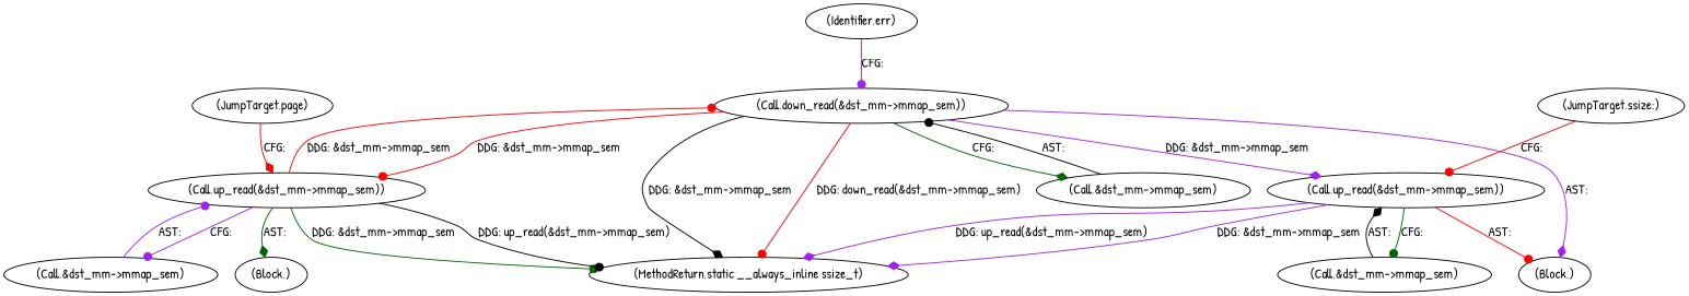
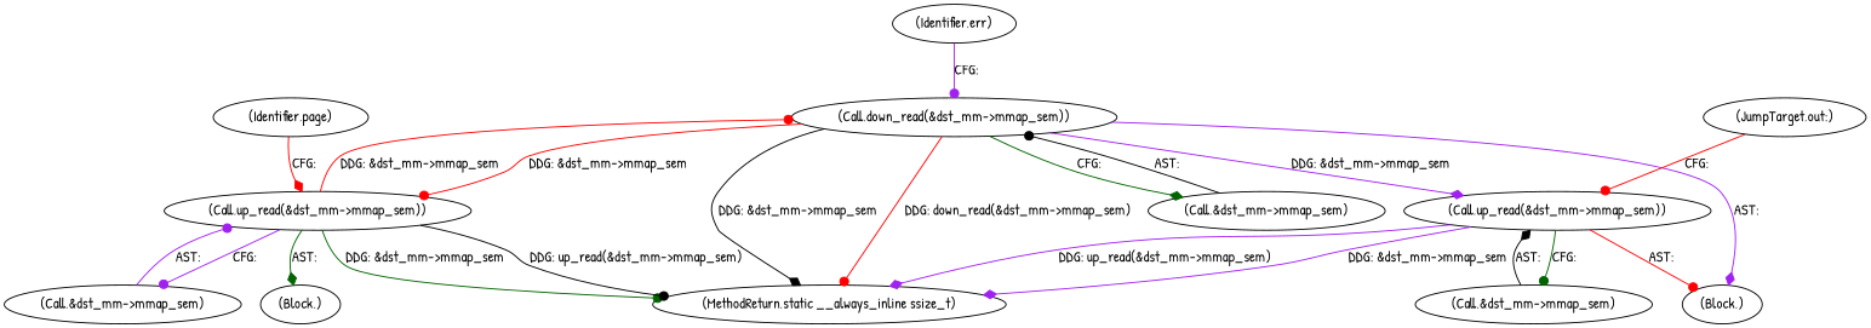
  digraph {
    fontname="Patrick Hand"
    node [fontname="Patrick Hand"]
    edge [arrowhead=dot color=purple fontname="Patrick Hand"]
    n1 [label="(Call,down_read(&dst_mm->mmap_sem))"]
    n2 [label="(Call,up_read(&dst_mm->mmap_sem))"]
    n3 [label="(Call,up_read(&dst_mm->mmap_sem))"]
    n4 [label="(MethodReturn,static __always_inline ssize_t)"]
    n5 [label="(Call,&dst_mm->mmap_sem)"]
    n6 [label="(Block,)"]
    n7 [label="(Block,)"]
    n8 [label="(Call,&dst_mm->mmap_sem)"]
    n9 [label="(Call,&dst_mm->mmap_sem)"]
-   n10 [label="(JumpTarget,ssize:)"]
-   n11 [label="(JumpTarget,page)"]
+   n10 [label="(JumpTarget,out:)"]
+   n11 [label="(Identifier,page)"]
    n12 [label="(Identifier,err)"]
    n1 -> n2 [color=red label="DDG: &dst_mm->mmap_sem"]
    n1 -> n3 [arrowhead=diamond label="DDG: &dst_mm->mmap_sem"]
    n1 -> n4 [arrowhead=diamond color=black label="DDG: &dst_mm->mmap_sem"]
    n1 -> n4 [color=red label="DDG: down_read(&dst_mm->mmap_sem)"]
    n1 -> n5 [arrowhead=diamond color=darkgreen label="CFG: "]
    n1 -> n6 [arrowhead=diamond label="AST: "]
    n2 -> n1 [color=red label="DDG: &dst_mm->mmap_sem"]
    n2 -> n4 [color=darkgreen label="DDG: &dst_mm->mmap_sem"]
    n2 -> n4 [color=black label="DDG: up_read(&dst_mm->mmap_sem)"]
    n2 -> n7 [arrowhead=diamond color=darkgreen label="AST: "]
    n2 -> n8 [label="CFG: "]
    n3 -> n4 [arrowhead=diamond label="DDG: up_read(&dst_mm->mmap_sem)"]
    n3 -> n4 [arrowhead=diamond label="DDG: &dst_mm->mmap_sem"]
    n3 -> n6 [color=red label="AST: "]
    n3 -> n9 [color=darkgreen label="CFG: "]
    n5 -> n1 [color=black label="AST: "]
    n8 -> n2 [label="AST: "]
    n9 -> n3 [arrowhead=diamond color=black label="AST: "]
    n10 -> n3 [color=red label="CFG: "]
    n11 -> n2 [arrowhead=diamond color=red label="CFG: "]
    n12 -> n1 [label="CFG: "]
  }
